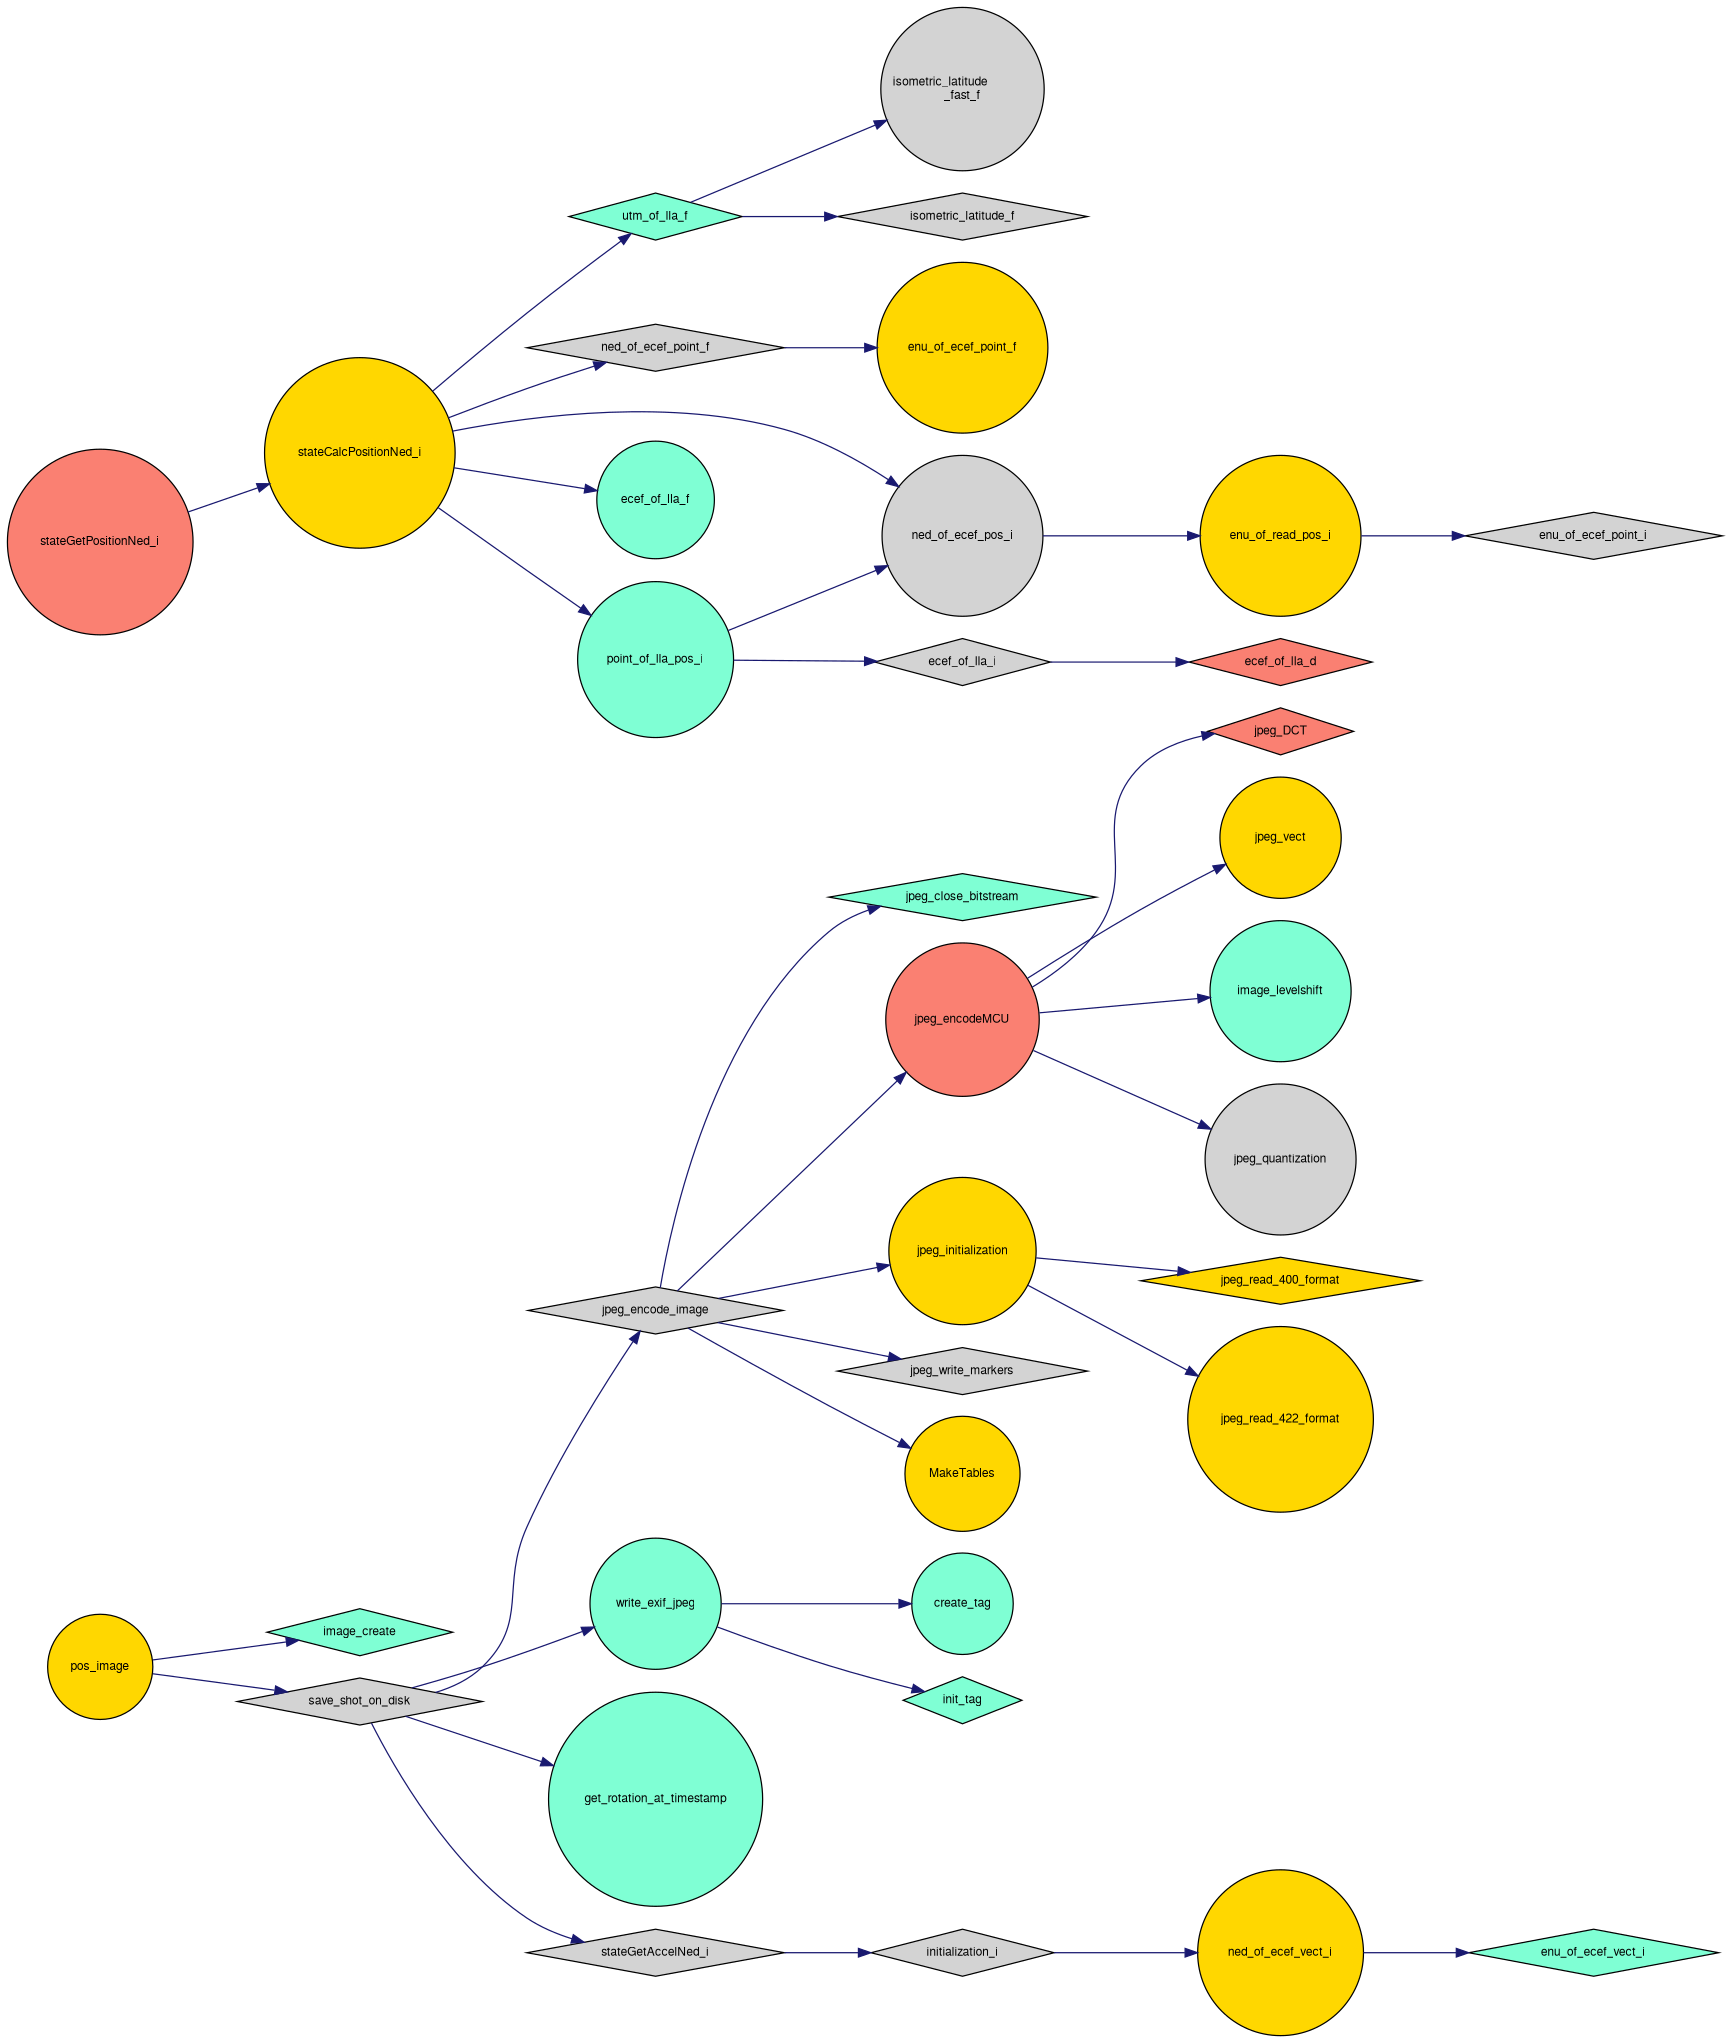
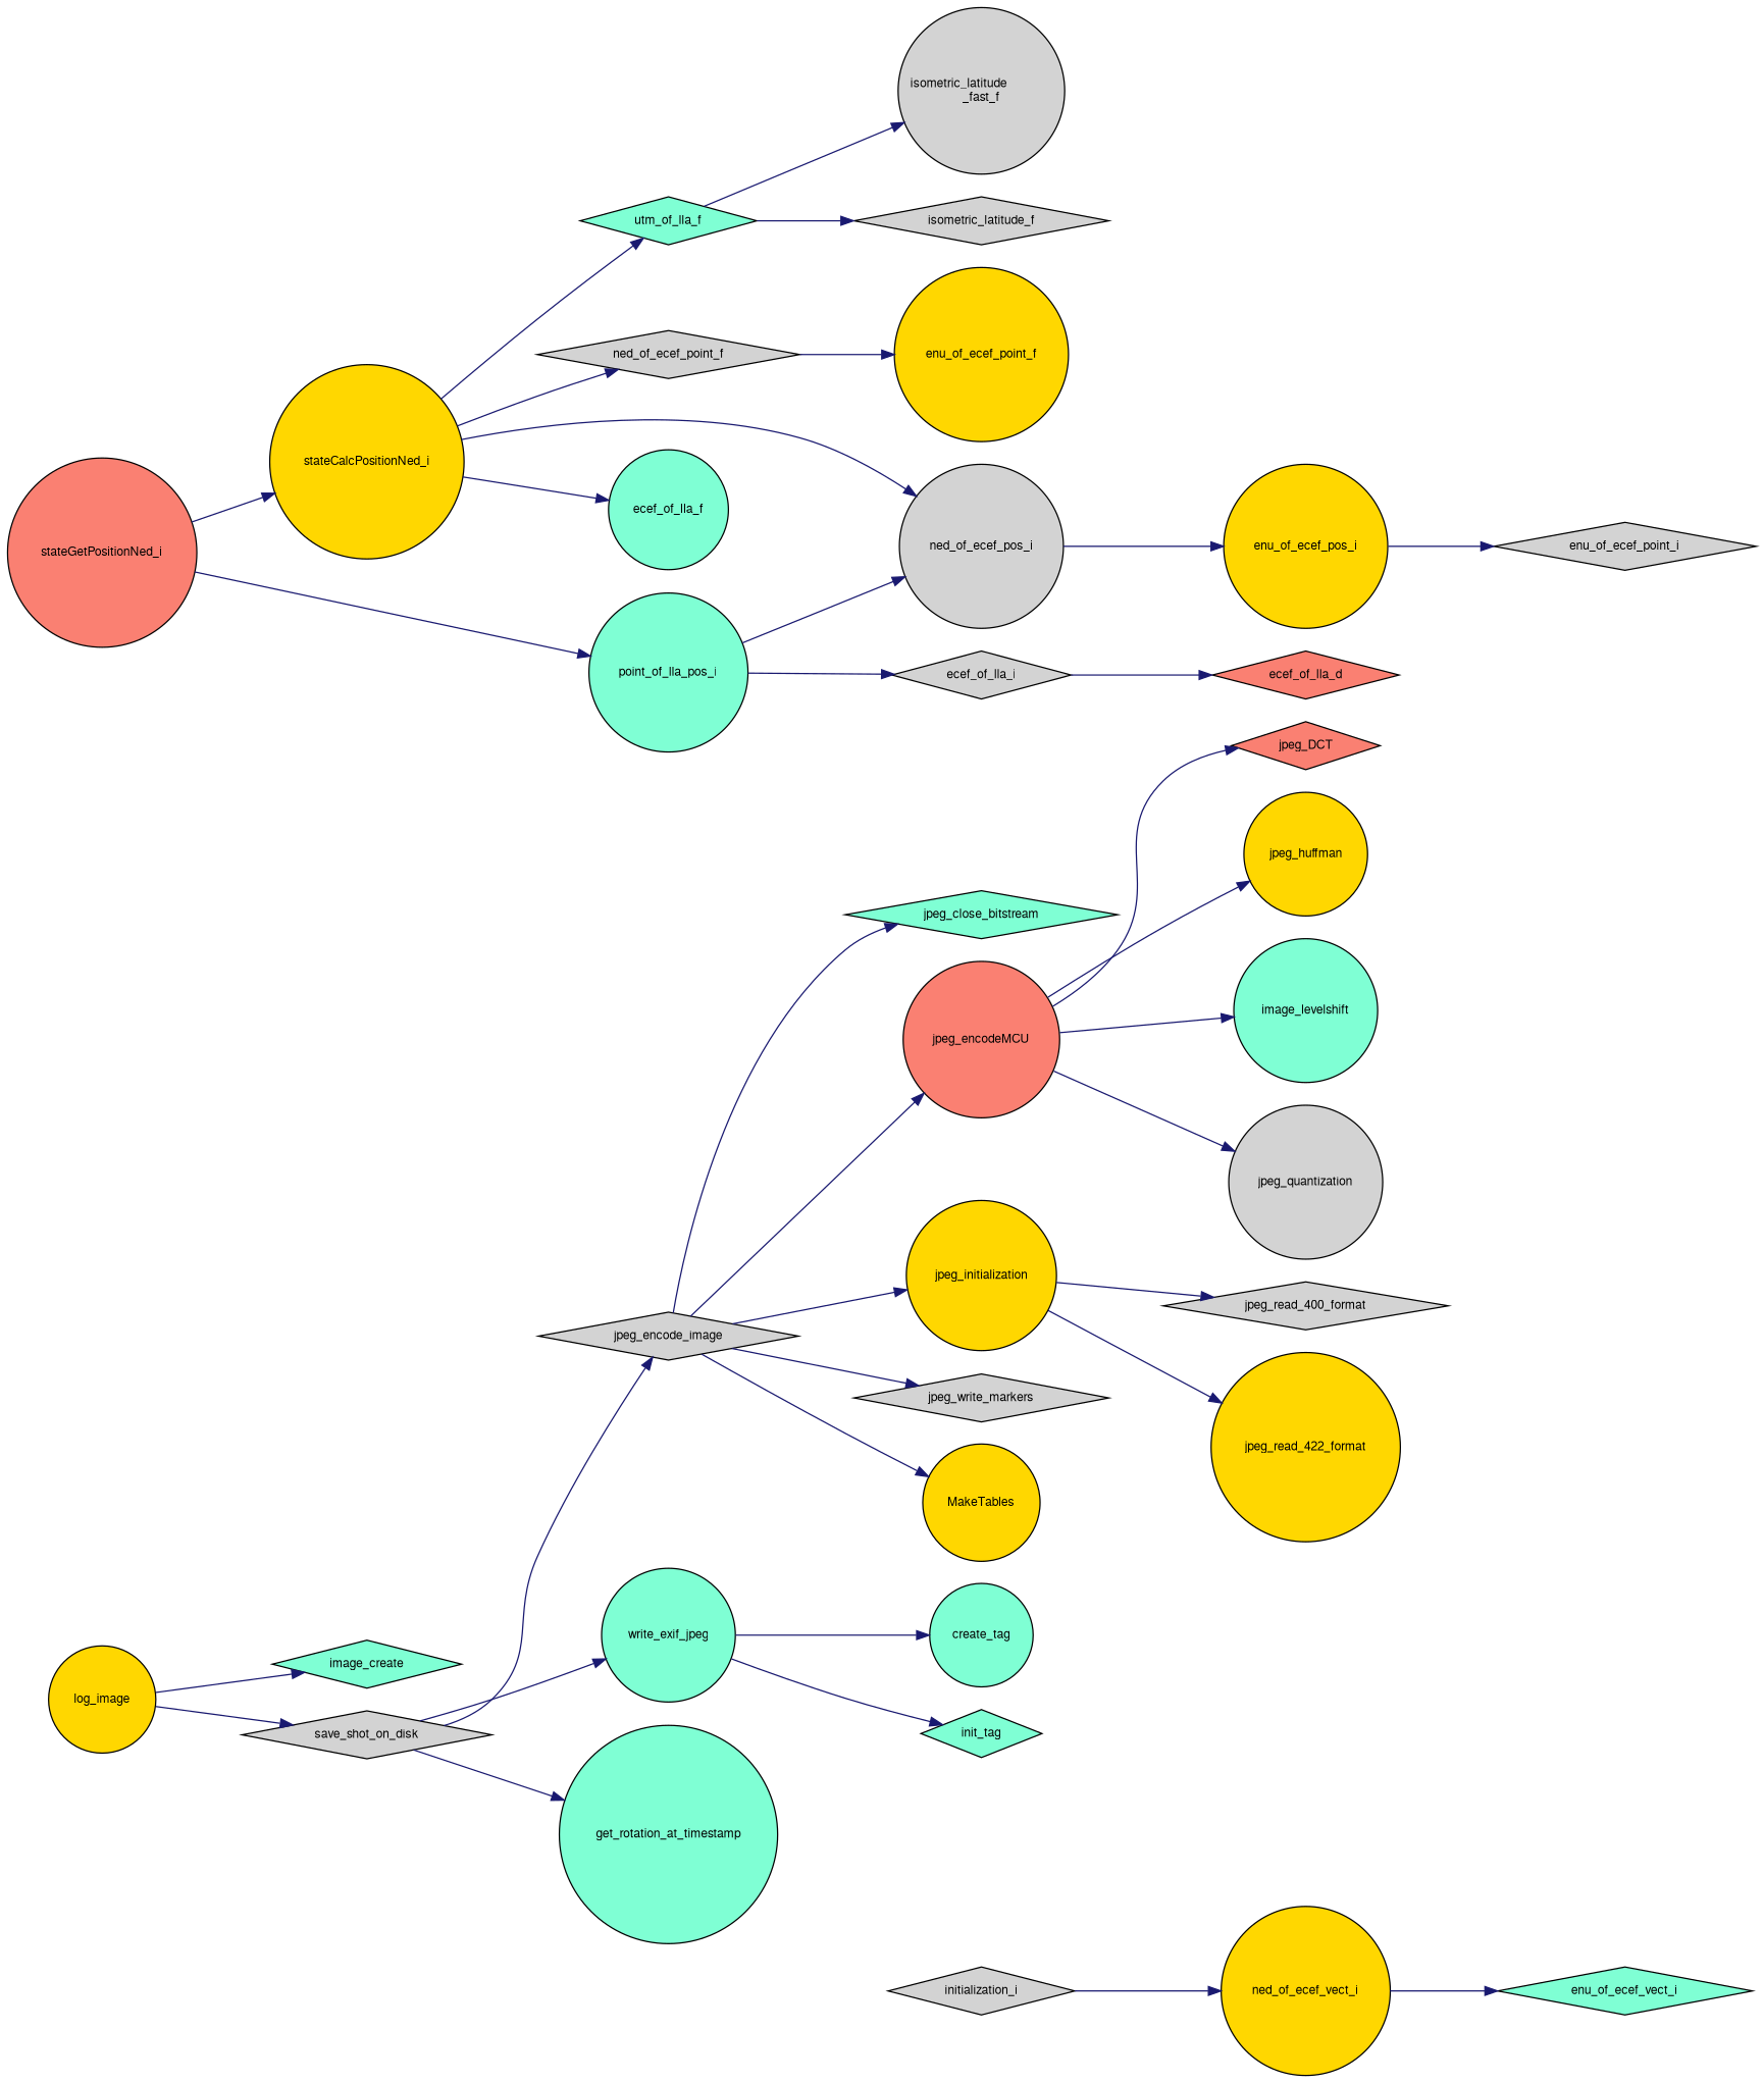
  digraph {
    rankdir=LR
    node [color=black fillcolor=lightgrey fontname=FreeSans fontsize=10 shape=circle style=filled]
    edge [color=midnightblue fontname=FreeSans fontsize=10 labelfontname=FreeSans labelfontsize=10 style=solid]
-   n1 [fillcolor=gold fontcolor=black height=0.2 label=pos_image width=0.4]
+   n1 [fillcolor=gold fontcolor=black height=0.2 label=log_image width=0.4]
    n2 [fillcolor=aquamarine height=0.2 label=image_create shape=diamond width=0.4]
    n3 [height=0.2 label=save_shot_on_disk shape=diamond width=0.4]
    n4 [height=0.2 label=jpeg_encode_image shape=diamond width=0.4]
    n5 [fillcolor=aquamarine height=0.2 label=write_exif_jpeg width=0.4]
    n6 [fillcolor=aquamarine height=0.2 label=get_rotation_at_timestamp width=0.4]
-   n7 [height=0.2 label=stateGetAccelNed_i shape=diamond width=0.4]
    n8 [fillcolor=aquamarine height=0.2 label=jpeg_close_bitstream shape=diamond width=0.4]
    n9 [fillcolor=salmon height=0.2 label=jpeg_encodeMCU width=0.4]
    n10 [fillcolor=gold height=0.2 label=jpeg_initialization width=0.4]
    n11 [height=0.2 label=jpeg_write_markers shape=diamond width=0.4]
    n12 [fillcolor=gold height=0.2 label=MakeTables width=0.4]
    n13 [fillcolor=aquamarine height=0.2 label=create_tag width=0.4]
    n14 [fillcolor=aquamarine height=0.2 label=init_tag shape=diamond width=0.4]
    n15 [fillcolor=salmon height=0.2 label=stateGetPositionNed_i width=0.4]
    n16 [fillcolor=gold height=0.2 label=stateCalcPositionNed_i width=0.4]
    n17 [height=0.2 label=initialization_i shape=diamond width=0.4]
    n18 [fillcolor=salmon height=0.2 label=jpeg_DCT shape=diamond width=0.4]
-   n19 [fillcolor=gold height=0.2 label=jpeg_vect width=0.4]
+   n19 [fillcolor=gold height=0.2 label=jpeg_huffman width=0.4]
    n20 [fillcolor=aquamarine height=0.2 label=image_levelshift width=0.4]
    n21 [height=0.2 label=jpeg_quantization width=0.4]
-   n22 [fillcolor=gold height=0.2 label=jpeg_read_400_format shape=diamond width=0.4]
+   n22 [height=0.2 label=jpeg_read_400_format shape=diamond width=0.4]
    n23 [fillcolor=gold height=0.2 label=jpeg_read_422_format width=0.4]
    n24 [height=0.2 label=ned_of_ecef_pos_i width=0.4]
    n25 [height=0.2 label=ned_of_ecef_point_f shape=diamond width=0.4]
    n26 [fillcolor=aquamarine height=0.2 label=ecef_of_lla_f width=0.4]
    n27 [fillcolor=aquamarine height=0.2 label=point_of_lla_pos_i width=0.4]
    n28 [fillcolor=aquamarine height=0.2 label=utm_of_lla_f shape=diamond width=0.4]
-   n29 [fillcolor=gold height=0.2 label=enu_of_read_pos_i width=0.4]
+   n29 [fillcolor=gold height=0.2 label=enu_of_ecef_pos_i width=0.4]
    n30 [fillcolor=gold height=0.2 label=enu_of_ecef_point_f width=0.4]
    n31 [height=0.2 label=ecef_of_lla_i shape=diamond width=0.4]
    n32 [height=0.2 label=isometric_latitude_f shape=diamond width=0.4]
    n33 [height=0.2 label="isometric_latitude\l_fast_f" width=0.4]
    n34 [height=0.2 label=enu_of_ecef_point_i shape=diamond width=0.4]
    n35 [fillcolor=salmon height=0.2 label=ecef_of_lla_d shape=diamond width=0.4]
    n36 [fillcolor=gold height=0.2 label=ned_of_ecef_vect_i width=0.4]
    n37 [fillcolor=aquamarine height=0.2 label=enu_of_ecef_vect_i shape=diamond width=0.4]
    n1 -> n2
    n1 -> n3
    n3 -> n4
    n3 -> n5
    n3 -> n6
-   n3 -> n7
    n4 -> n8
    n4 -> n9
    n4 -> n10
    n4 -> n11
    n4 -> n12
    n5 -> n13
    n5 -> n14
-   n7 -> n17
    n9 -> n18
    n9 -> n19
    n9 -> n20
    n9 -> n21
    n10 -> n22
    n10 -> n23
    n15 -> n16
    n16 -> n24
    n16 -> n25
    n16 -> n26
-   n16 -> n27
+   n15 -> n27
    n16 -> n28
    n17 -> n36
    n24 -> n29
    n25 -> n30
    n27 -> n24
    n27 -> n31
    n28 -> n32
    n28 -> n33
    n29 -> n34
    n31 -> n35
    n36 -> n37
  }
